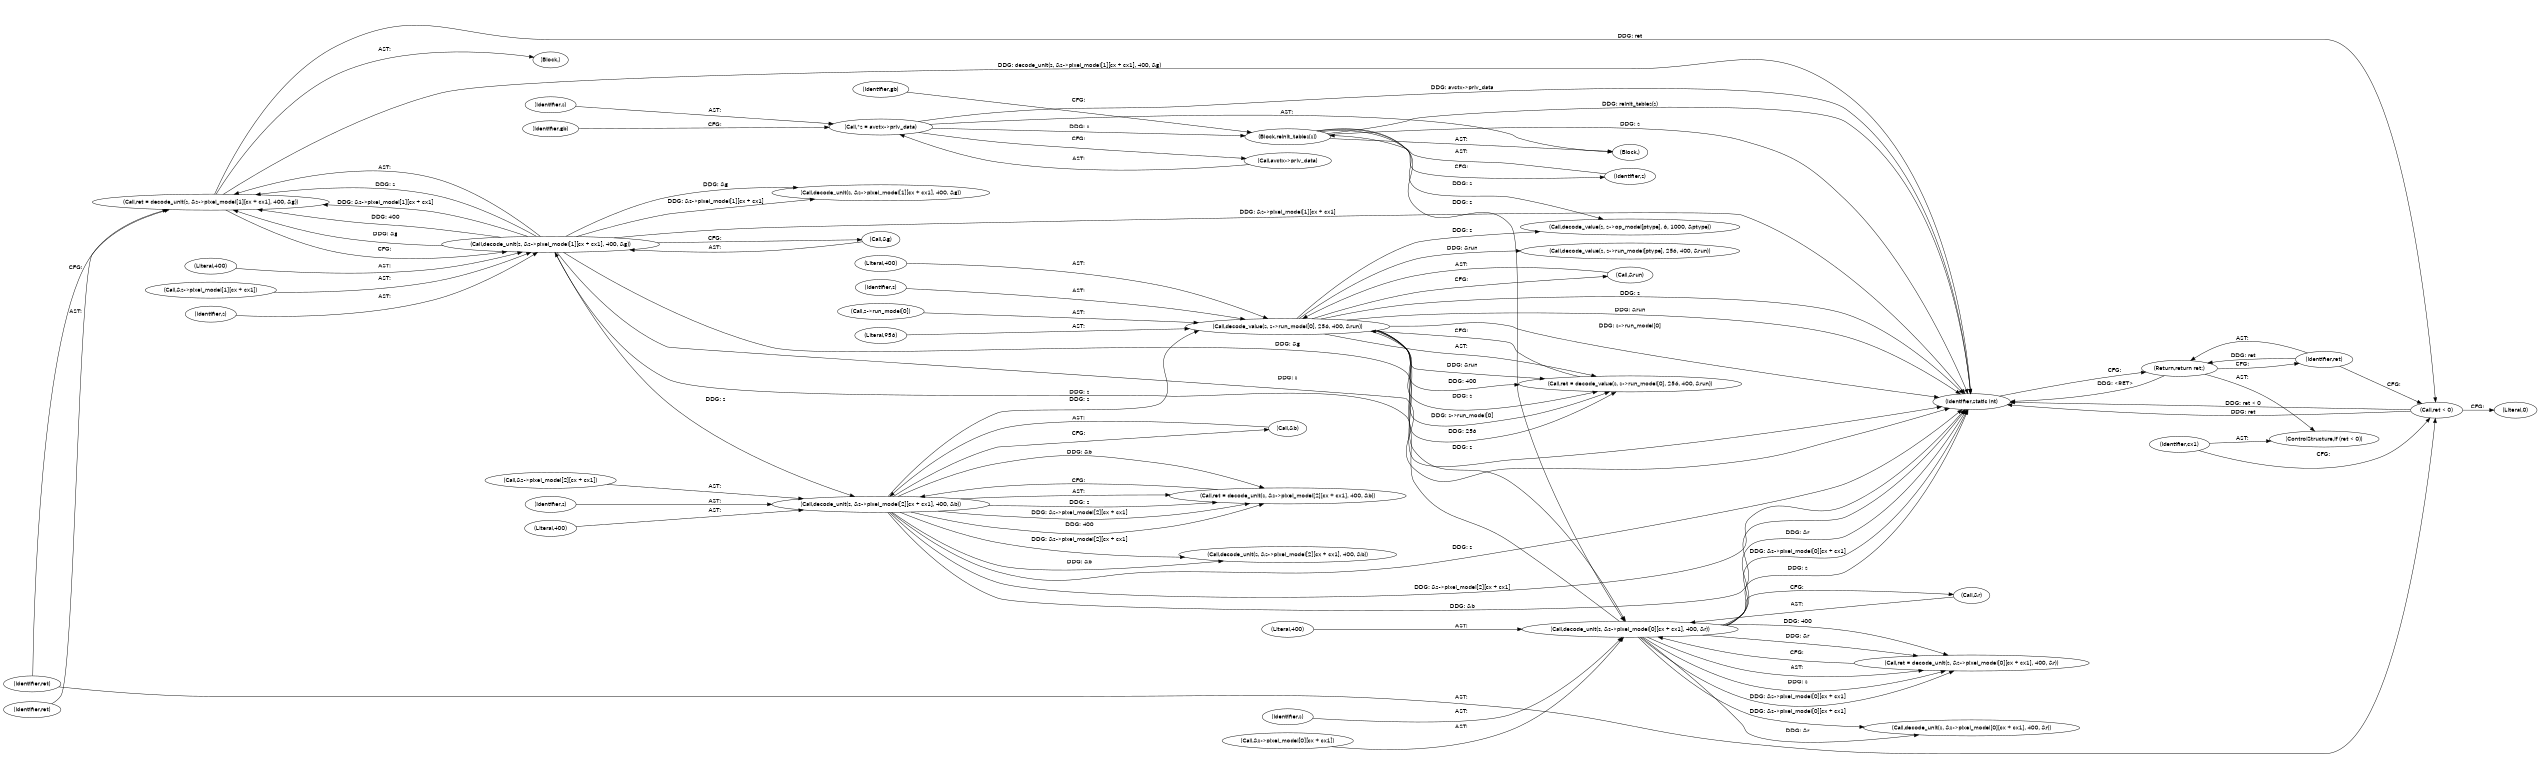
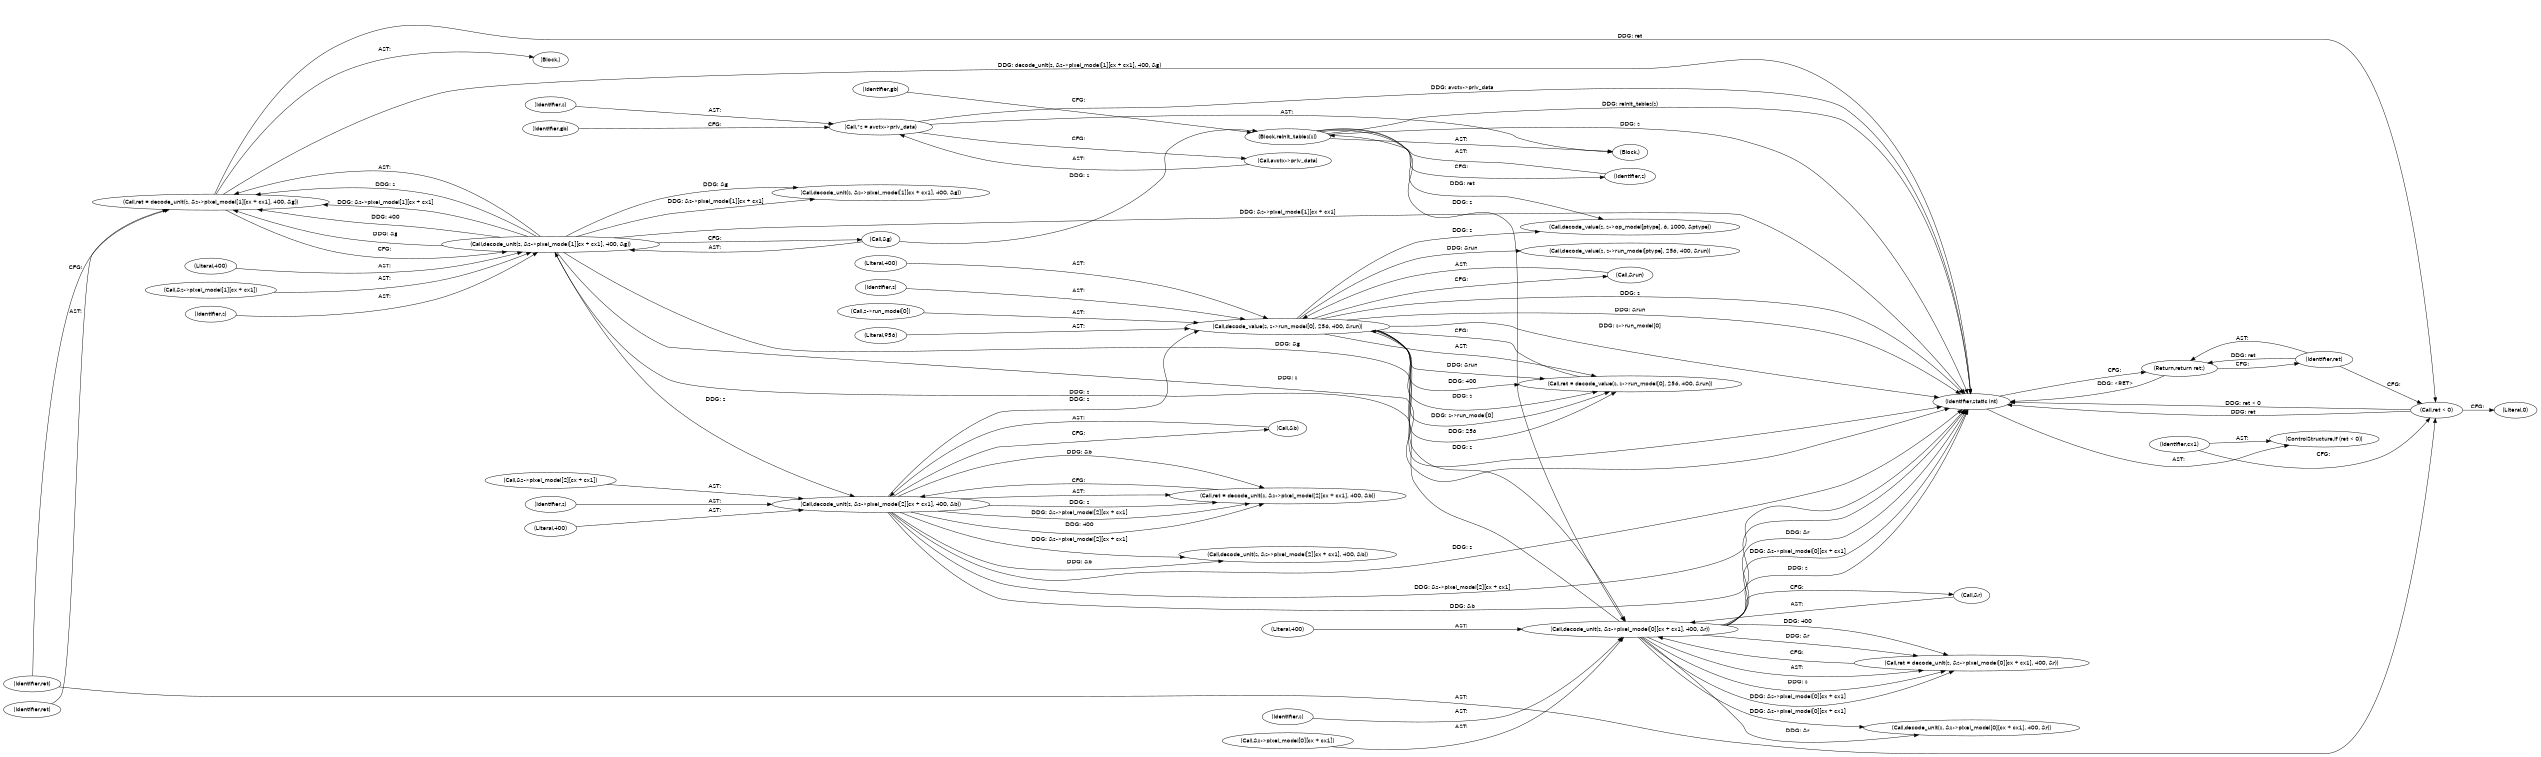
  digraph {
    fontname=Lato
    rankdir=LR
    node [fontname=Lato]
    edge [fontname=Lato]
    n1 [label="(Call,ret = decode_unit(s, &s->pixel_model[1][cx + cx1], 400, &g))"]
    n2 [label="(Call,decode_unit(s, &s->pixel_model[1][cx + cx1], 400, &g))"]
    n3 [label="(Call,ret < 0)"]
    n4 [label="(Block,)"]
    n5 [label="(Identifier,static int)"]
    n6 [label="(Call,decode_unit(s, &s->pixel_model[2][cx + cx1], 400, &b))"]
    n7 [label="(Call,&g)"]
    n8 [label="(Call,decode_unit(s, &s->pixel_model[1][cx + cx1], 400, &g))"]
    n9 [label="(Literal,0)"]
    n10 [label="(Return,return ret;)"]
    n11 [label="(Call,decode_value(s, s->run_model[0], 256, 400, &run))"]
    n12 [label="(Call,ret = decode_unit(s, &s->pixel_model[2][cx + cx1], 400, &b))"]
    n13 [label="(Call,decode_unit(s, &s->pixel_model[2][cx + cx1], 400, &b))"]
    n14 [label="(Call,&b)"]
    n15 [label="(Call,decode_unit(s, &s->pixel_model[0][cx + cx1], 400, &r))"]
    n16 [label="(Call,ret = decode_unit(s, &s->pixel_model[0][cx + cx1], 400, &r))"]
    n17 [label="(Call,decode_unit(s, &s->pixel_model[0][cx + cx1], 400, &r))"]
    n18 [label="(Call,&r)"]
    n19 [label="(Call,decode_value(s, s->op_model[ptype], 6, 1000, &ptype))"]
    n20 [label="(Call,&run)"]
    n21 [label="(Call,ret = decode_value(s, s->run_model[0], 256, 400, &run))"]
    n22 [label="(Call,decode_value(s, s->run_model[ptype], 256, 400, &run))"]
    n23 [label="(Block,reinit_tables(s))"]
    n24 [label="(Identifier,s)"]
    n25 [label="(Block,)"]
    n26 [label="(Call,*s = avctx->priv_data)"]
    n27 [label="(Call,avctx->priv_data)"]
    n28 [label="(ControlStructure,if (ret < 0))"]
    n29 [label="(Identifier,ret)"]
    n30 [label="(Identifier,s)"]
    n31 [label="(Literal,400)"]
    n32 [label="(Call,s->run_model[0])"]
    n33 [label="(Call,&s->pixel_model[1][cx + cx1])"]
    n34 [label="(Literal,400)"]
    n35 [label="(Identifier,ret)"]
    n36 [label="(Identifier,gb)"]
    n37 [label="(Literal,956)"]
    n38 [label="(Call,&s->pixel_model[0][cx + cx1])"]
    n39 [label="(Call,&s->pixel_model[2][cx + cx1])"]
    n40 [label="(Literal,400)"]
    n41 [label="(Literal,400)"]
    n42 [label="(Identifier,s)"]
    n43 [label="(Identifier,s)"]
    n44 [label="(Identifier,ret)"]
    n45 [label="(Identifier,s)"]
    n46 [label="(Identifier,s)"]
    n47 [label="(Identifier,cx1)"]
    n48 [label="(Identifier,gb)"]
    n1 -> n2 [label="CFG: "]
    n1 -> n3 [label="DDG: ret"]
    n1 -> n4 [label="AST: "]
    n1 -> n5 [label="DDG: decode_unit(s, &s->pixel_model[1][cx + cx1], 400, &g)"]
    n2 -> n1 [label="AST: "]
    n2 -> n1 [label="DDG: s"]
    n2 -> n1 [label="DDG: &s->pixel_model[1][cx + cx1]"]
    n2 -> n1 [label="DDG: 400"]
    n2 -> n1 [label="DDG: &g"]
    n2 -> n5 [label="DDG: &s->pixel_model[1][cx + cx1]"]
    n2 -> n5 [label="DDG: &g"]
    n2 -> n5 [label="DDG: s"]
    n2 -> n6 [label="DDG: s"]
    n2 -> n7 [label="CFG: "]
    n2 -> n8 [label="DDG: &s->pixel_model[1][cx + cx1]"]
    n2 -> n8 [label="DDG: &g"]
    n3 -> n5 [label="DDG: ret < 0"]
    n3 -> n5 [label="DDG: ret"]
    n3 -> n9 [label="CFG: "]
    n5 -> n10 [label="CFG: "]
    n6 -> n5 [label="DDG: s"]
    n6 -> n5 [label="DDG: &s->pixel_model[2][cx + cx1]"]
    n6 -> n5 [label="DDG: &b"]
    n6 -> n11 [label="DDG: s"]
    n6 -> n12 [label="AST: "]
    n6 -> n12 [label="DDG: s"]
    n6 -> n12 [label="DDG: &s->pixel_model[2][cx + cx1]"]
    n6 -> n12 [label="DDG: 400"]
    n6 -> n12 [label="DDG: &b"]
    n6 -> n13 [label="DDG: &s->pixel_model[2][cx + cx1]"]
    n6 -> n13 [label="DDG: &b"]
    n6 -> n14 [label="CFG: "]
    n7 -> n2 [label="AST: "]
    n10 -> n5 [label="DDG: <RET>"]
-   n10 -> n28 [label="AST: "]
+   n5 -> n28 [label="AST: "]
    n10 -> n29 [label="CFG: "]
    n11 -> n5 [label="DDG: s"]
    n11 -> n5 [label="DDG: &run"]
    n11 -> n5 [label="DDG: s->run_model[0]"]
    n11 -> n15 [label="DDG: s"]
    n11 -> n19 [label="DDG: s"]
    n11 -> n20 [label="CFG: "]
    n11 -> n21 [label="AST: "]
    n11 -> n21 [label="DDG: &run"]
    n11 -> n21 [label="DDG: 400"]
    n11 -> n21 [label="DDG: s"]
    n11 -> n21 [label="DDG: s->run_model[0]"]
    n11 -> n21 [label="DDG: 256"]
    n11 -> n22 [label="DDG: &run"]
    n12 -> n6 [label="CFG: "]
    n14 -> n6 [label="AST: "]
    n15 -> n2 [label="DDG: s"]
    n15 -> n5 [label="DDG: &r"]
    n15 -> n5 [label="DDG: &s->pixel_model[0][cx + cx1]"]
    n15 -> n5 [label="DDG: s"]
    n15 -> n16 [label="AST: "]
    n15 -> n16 [label="DDG: s"]
    n15 -> n16 [label="DDG: &s->pixel_model[0][cx + cx1]"]
    n15 -> n16 [label="DDG: 400"]
    n15 -> n16 [label="DDG: &r"]
    n15 -> n17 [label="DDG: &s->pixel_model[0][cx + cx1]"]
    n15 -> n17 [label="DDG: &r"]
    n15 -> n18 [label="CFG: "]
    n16 -> n15 [label="CFG: "]
    n18 -> n15 [label="AST: "]
    n20 -> n11 [label="AST: "]
    n21 -> n11 [label="CFG: "]
    n23 -> n5 [label="DDG: reinit_tables(s)"]
    n23 -> n5 [label="DDG: s"]
    n23 -> n15 [label="DDG: s"]
-   n23 -> n19 [label="DDG: s"]
+   n23 -> n19 [label="DDG: ret"]
    n23 -> n24 [label="CFG: "]
    n23 -> n25 [label="AST: "]
    n24 -> n23 [label="AST: "]
    n26 -> n5 [label="DDG: avctx->priv_data"]
-   n26 -> n23 [label="DDG: s"]
+   n7 -> n23 [label="DDG: s"]
    n26 -> n25 [label="AST: "]
    n26 -> n27 [label="CFG: "]
    n27 -> n26 [label="AST: "]
    n29 -> n3 [label="CFG: "]
    n29 -> n10 [label="AST: "]
    n29 -> n10 [label="DDG: ret"]
    n30 -> n15 [label="AST: "]
    n31 -> n2 [label="AST: "]
    n32 -> n11 [label="AST: "]
    n33 -> n2 [label="AST: "]
    n34 -> n6 [label="AST: "]
    n35 -> n1 [label="CFG: "]
    n35 -> n3 [label="AST: "]
    n36 -> n26 [label="CFG: "]
    n37 -> n11 [label="AST: "]
    n38 -> n15 [label="AST: "]
    n39 -> n6 [label="AST: "]
    n40 -> n11 [label="AST: "]
    n41 -> n15 [label="AST: "]
    n42 -> n11 [label="AST: "]
    n43 -> n2 [label="AST: "]
    n44 -> n1 [label="AST: "]
    n45 -> n6 [label="AST: "]
    n46 -> n26 [label="AST: "]
    n47 -> n3 [label="CFG: "]
    n47 -> n28 [label="AST: "]
    n48 -> n23 [label="CFG: "]
  }
